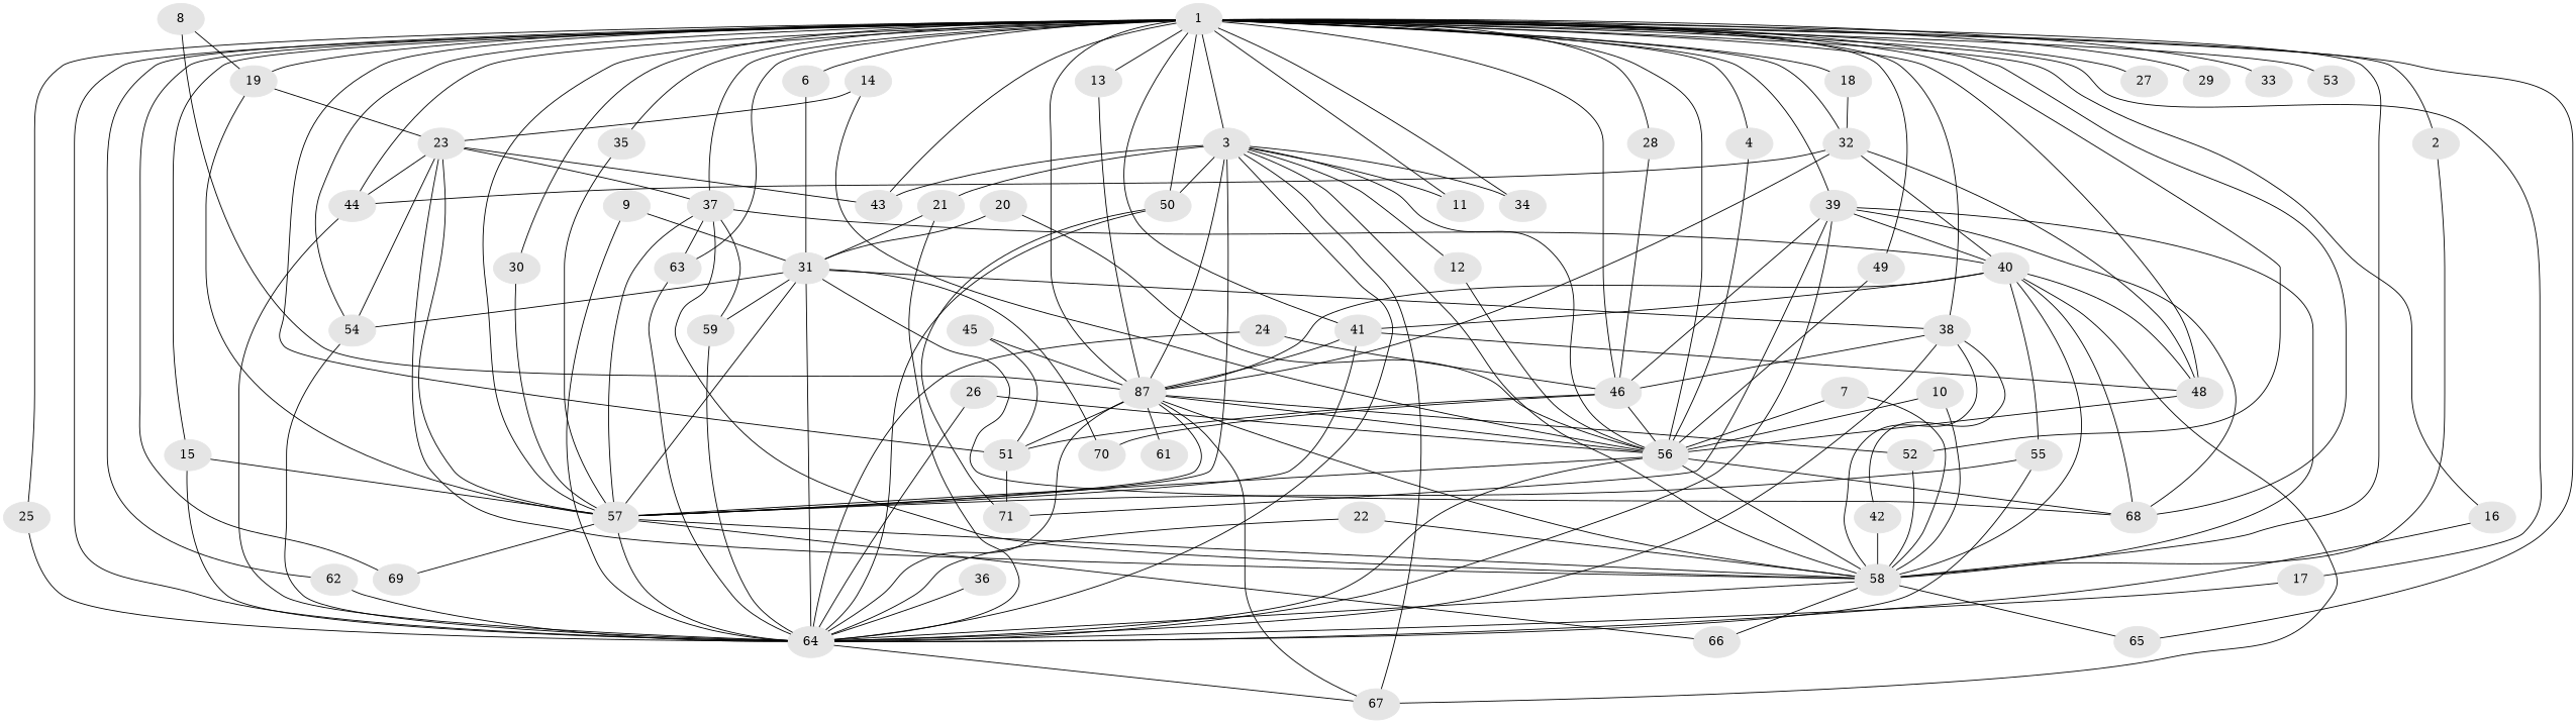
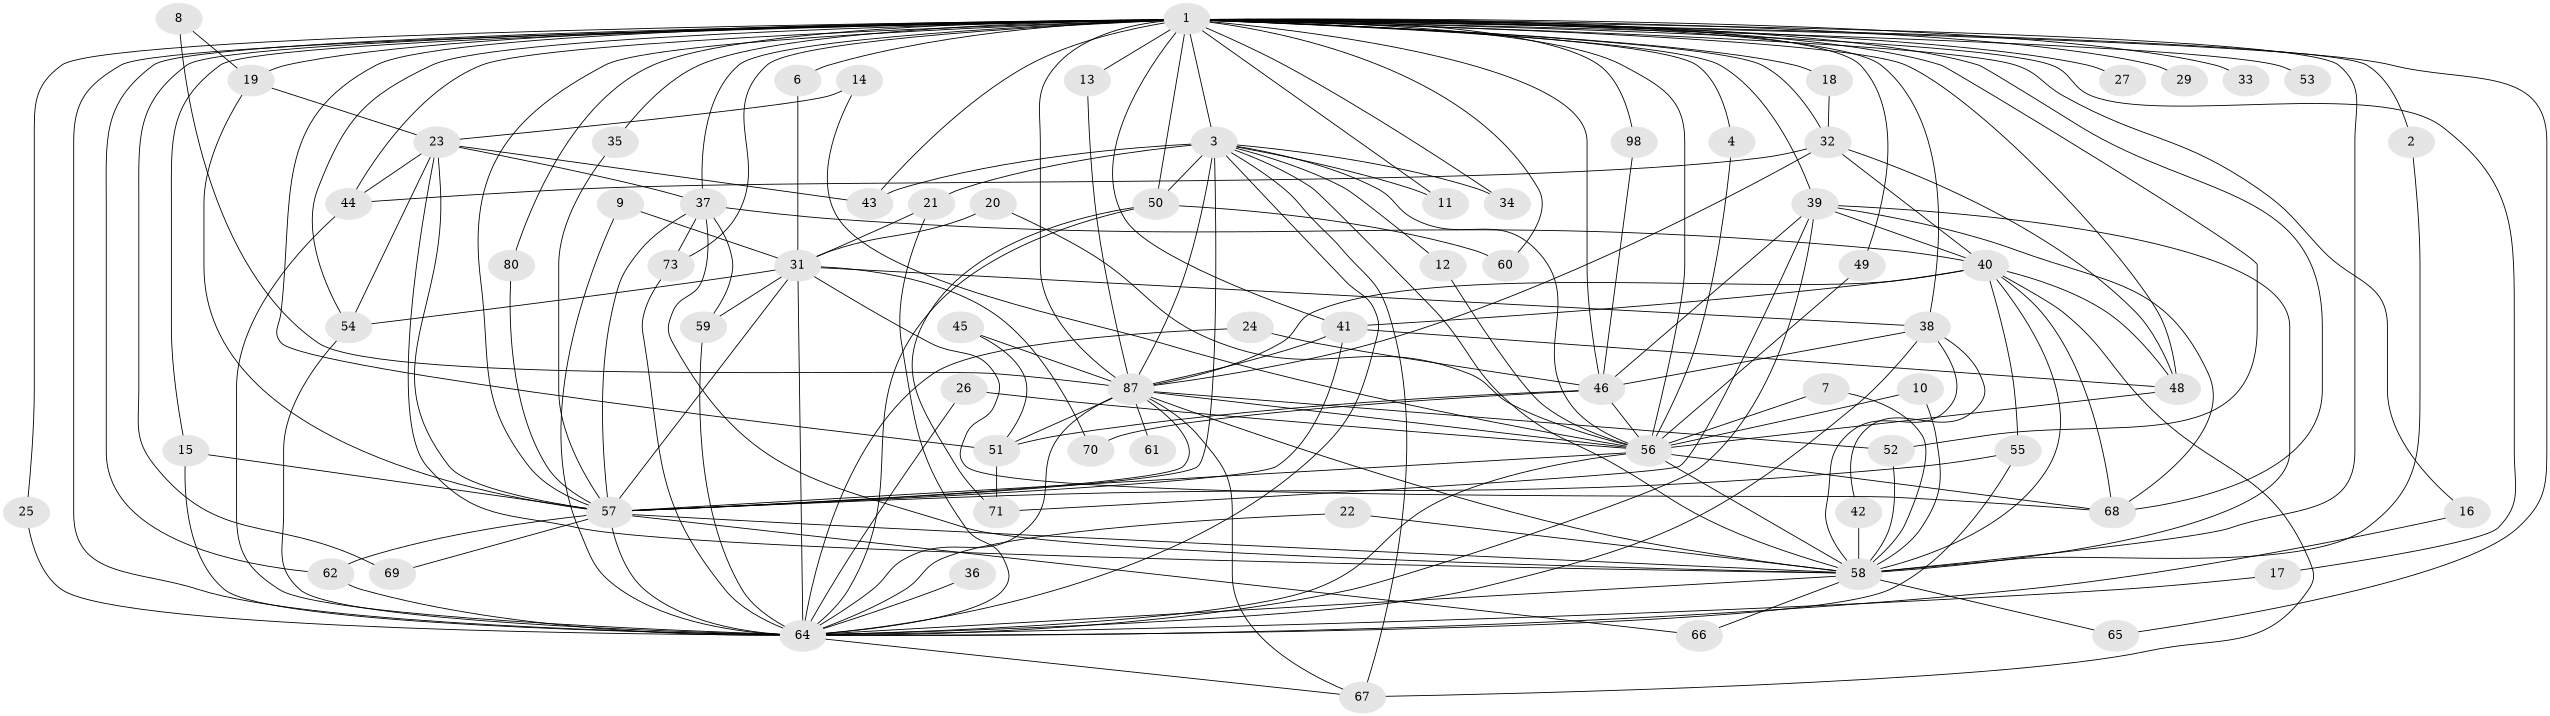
  graph {
    node [color=gray90 style=filled]
    edge [weight=1.0]
    1
    2
    3
    4
    6
    11
    13
    15
    16
    17
    18
    19
    25
    27
-   28
+   28 [label=98]
    29
-   30
+   30 [label=80]
    32
    33
    34
    35
    37
    38
    39
    41
    43
    44
    46
    n29 [label=87]
    48
    49
    50
    51
    52
    53
    54
    56
    57
    58
+   60
    62
-   63
+   63 [label=73]
    64
    65
    68
    69
    12
    21
    67
    31
    23
    40
    59
    42
    71
    70
    61
    66
    7
    8
    9
    10
    14
    20
    22
    24
    26
    55
    36
    45
    1 -- 2
    1 -- 3 [weight=5.0]
    1 -- 4
    1 -- 6 [weight=2.0]
    1 -- 11
    1 -- 13 [weight=2.0]
    1 -- 15
    1 -- 16
    1 -- 17
    1 -- 18
    1 -- 19 [weight=3.0]
    1 -- 25
    1 -- 27 [weight=2.0]
    1 -- 28
    1 -- 29
    1 -- 30
    1 -- 32
    1 -- 33 [weight=2.0]
    1 -- 34
    1 -- 35
    1 -- 37 [weight=2.0]
    1 -- 38
    1 -- 39
    1 -- 41
    1 -- 43 [weight=3.0]
    1 -- 44
    1 -- 46 [weight=3.0]
    1 -- n29 [weight=5.0]
    1 -- 48
    1 -- 49
    1 -- 50
    1 -- 51 [weight=2.0]
    1 -- 52
    1 -- 53
    1 -- 54
    1 -- 56 [weight=5.0]
    1 -- 57 [weight=4.0]
    1 -- 58 [weight=5.0]
+   1 -- 60
    1 -- 62
    1 -- 63 [weight=3.0]
    1 -- 64 [weight=5.0]
    1 -- 65
    1 -- 68
    1 -- 69
    2 -- 58
    3 -- 11
    3 -- 34
    3 -- 43 [weight=2.0]
    3 -- n29
    3 -- 50
    3 -- 56
    3 -- 57
    3 -- 58
    3 -- 64
    3 -- 12
    3 -- 21
    3 -- 67
    4 -- 56
    6 -- 31
    13 -- n29
    15 -- 57
    15 -- 64
    16 -- 64
    17 -- 64
    18 -- 32
    19 -- 57
    19 -- 23
    25 -- 64
    28 -- 46
    30 -- 57
    32 -- 44
    32 -- n29
    32 -- 48
    32 -- 40
    35 -- 57
    37 -- 57
    37 -- 58
    37 -- 63 [weight=2.0]
    37 -- 40
    37 -- 59
    38 -- 46
    38 -- 58 [weight=2.0]
    38 -- 64
    38 -- 42
    39 -- 46
    39 -- 58
    39 -- 64
    39 -- 68
    39 -- 40
    39 -- 71
    41 -- n29
    41 -- 48 [weight=2.0]
    41 -- 57 [weight=2.0]
    44 -- 64
    46 -- 51
    46 -- 56
    46 -- 70
    n29 -- 51
    n29 -- 52
    n29 -- 56
    n29 -- 57
    n29 -- 58
    n29 -- 64
    n29 -- 67
    n29 -- 61
    48 -- 56
    49 -- 56
+   50 -- 60
    50 -- 64 [weight=2.0]
    50 -- 71
    51 -- 71
    52 -- 58
    54 -- 64
    56 -- 57
    56 -- 58
    56 -- 64
    56 -- 68
    57 -- 58 [weight=2.0]
+   57 -- 62
    57 -- 64
    57 -- 69
    57 -- 66
    58 -- 64
    58 -- 65
    58 -- 66
    62 -- 64
    63 -- 64
    64 -- 67
    12 -- 56
    21 -- 64
    21 -- 31
    31 -- 38
    31 -- 54
    31 -- 57 [weight=2.0]
    31 -- 64
    31 -- 68
    31 -- 59
    31 -- 70
    23 -- 37
    23 -- 43
    23 -- 44
    23 -- 54
    23 -- 57
    23 -- 58
    40 -- 41
    40 -- n29
    40 -- 48
    40 -- 58
    40 -- 68
    40 -- 67
    40 -- 55
    59 -- 64
    42 -- 58
    7 -- 56
    7 -- 58
    8 -- 19
    8 -- n29
    9 -- 64
    9 -- 31
    10 -- 56
    10 -- 58
    14 -- 56
    14 -- 23
    20 -- 56
    20 -- 31
    22 -- 58
    22 -- 64
    24 -- 46
    24 -- 64
    26 -- 56
    26 -- 64
    55 -- 57 [weight=2.0]
    55 -- 64
    36 -- 64
    45 -- n29
    45 -- 51
  }
